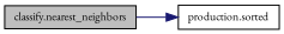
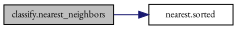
  digraph {
    rankdir=LR
    fontname="EB Garamond"
    node [color=black fontname="EB Garamond" fontsize=10 shape=record style=filled]
    n1 [fillcolor=grey75 fontcolor=black height=0.2 label="classify.nearest_neighbors" width=0.4]
-   n2 [fillcolor=white height=0.2 label="production.sorted" width=0.4]
+   n2 [fillcolor=white height=0.2 label="nearest.sorted" width=0.4]
    n1 -> n2 [color=midnightblue fontname="EB Garamond" fontsize=10 labelfontname=Helvetica labelfontsize=10 style=solid]
  }
